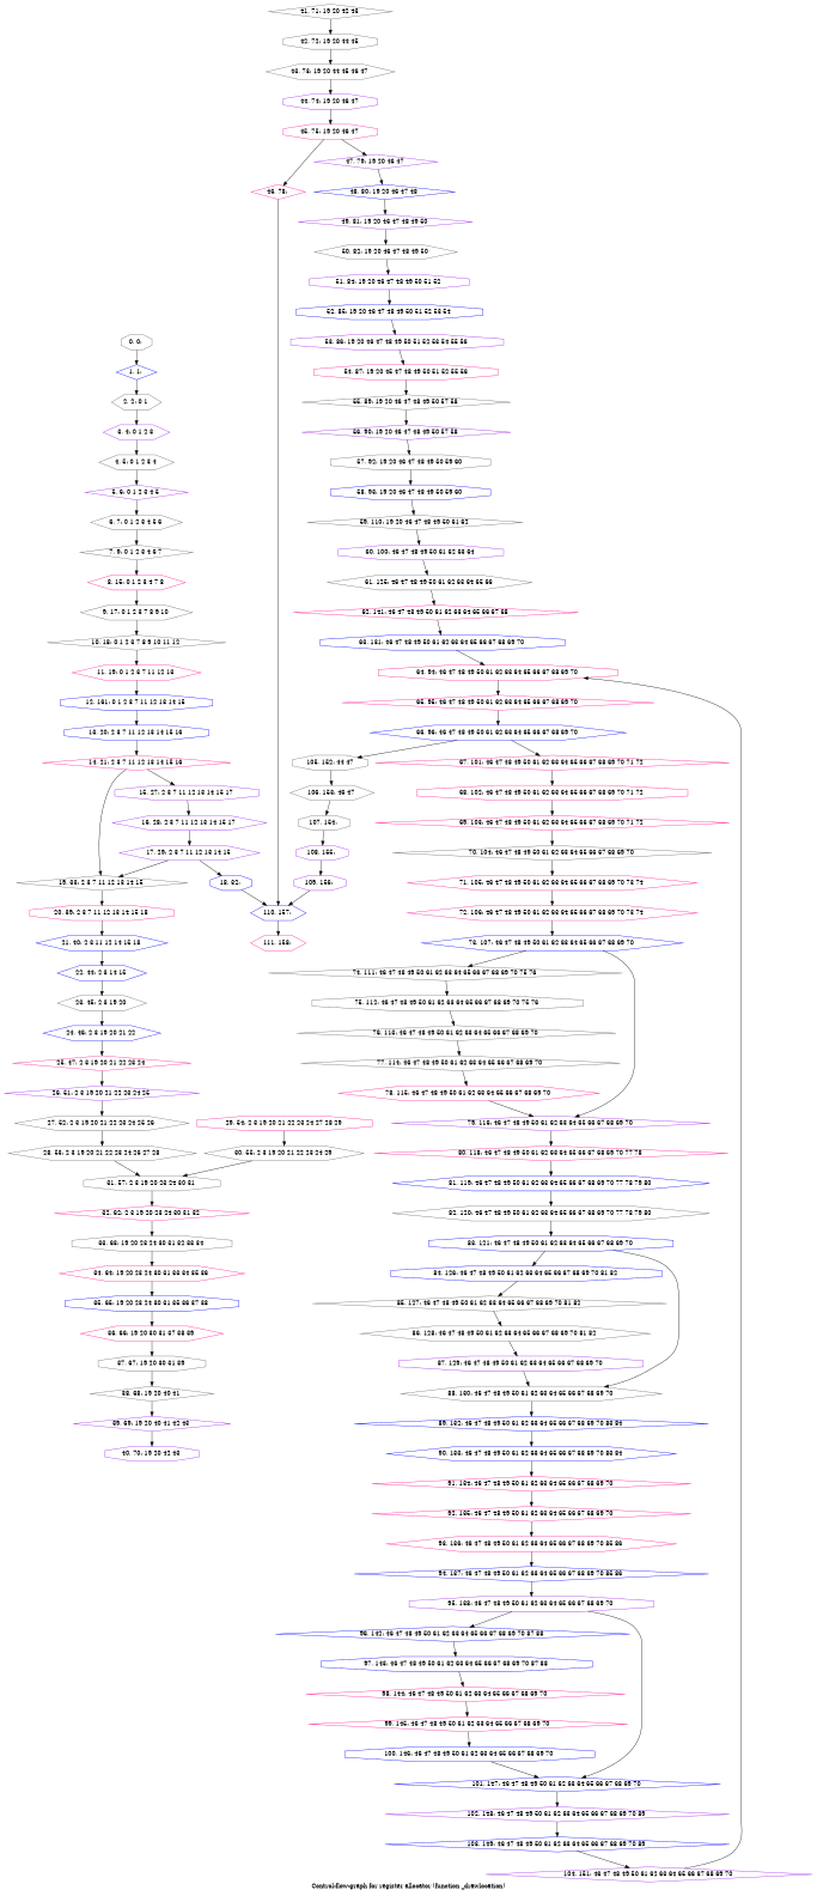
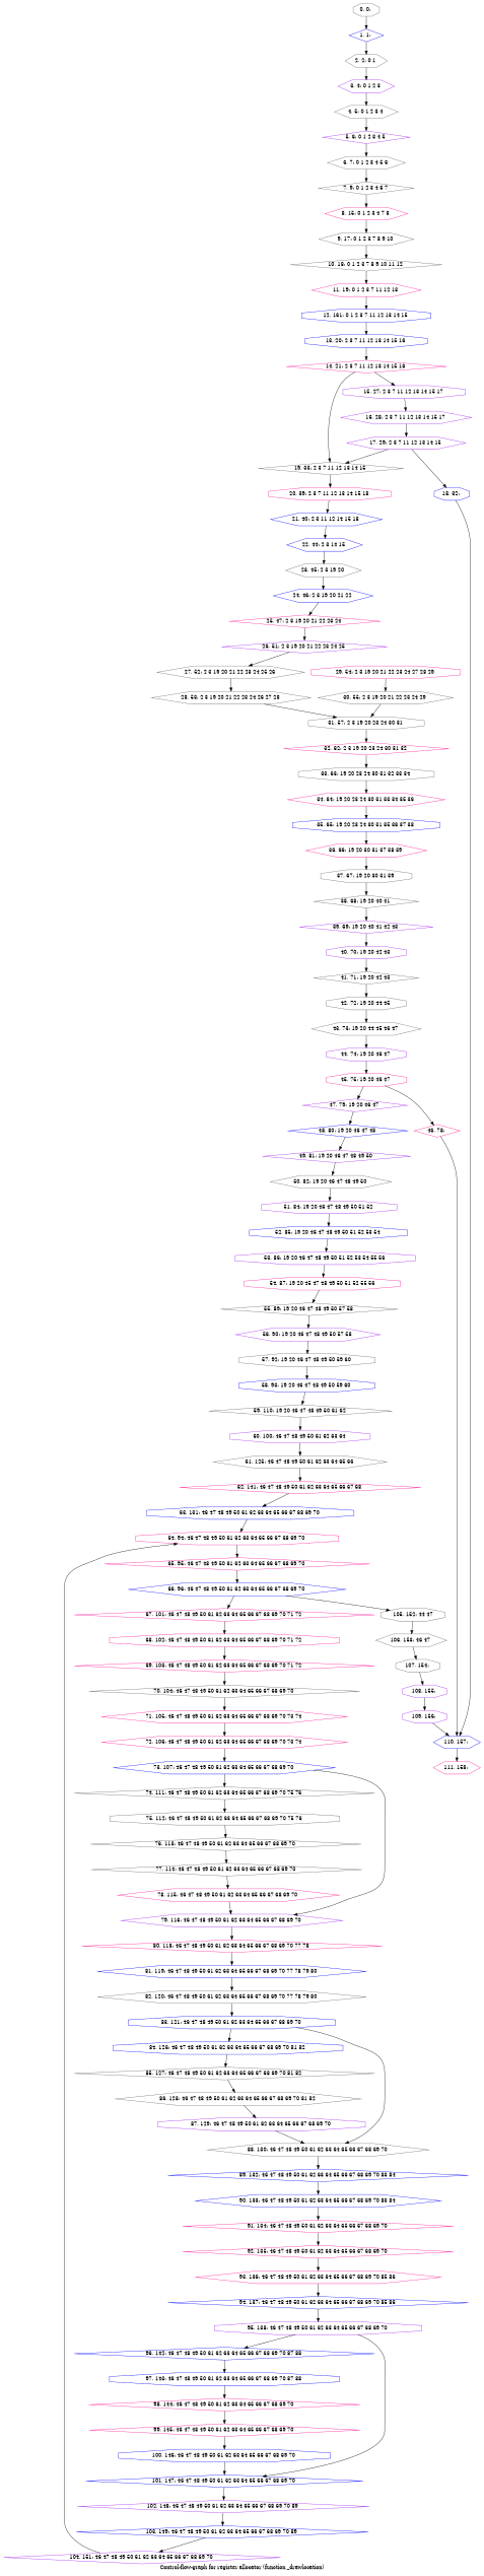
  digraph {
    label="Control-flow-graph for register allocator (function _drawlocation)"
    node [color=gray40 shape=diamond]
    n1 [label="0, 0: " shape=octagon]
    n2 [color=blue label="1, 1: "]
    n3 [label="2, 2: 0 1 " shape=hexagon]
    n4 [color=purple label="3, 4: 0 1 2 3 " shape=hexagon]
    n5 [label="4, 5: 0 1 2 3 4 " shape=hexagon]
    n6 [color=purple label="5, 6: 0 1 2 3 4 5 "]
    n7 [label="6, 7: 0 1 2 3 4 5 6 " shape=hexagon]
    n8 [label="7, 9: 0 1 2 3 4 6 7 "]
    n9 [color=deeppink label="8, 15: 0 1 2 3 4 7 8 " shape=hexagon]
    n10 [label="9, 17: 0 1 2 3 7 8 9 10 " shape=hexagon]
    n11 [label="10, 18: 0 1 2 3 7 8 9 10 11 12 "]
    n12 [color=deeppink label="11, 19: 0 1 2 3 7 11 12 13 " shape=hexagon]
    n13 [color=blue label="12, 161: 0 1 2 3 7 11 12 13 14 15 " shape=octagon]
    n14 [color=blue label="13, 20: 2 3 7 11 12 13 14 15 16 " shape=octagon]
    n15 [color=deeppink label="14, 21: 2 3 7 11 12 13 14 15 16 "]
    n16 [color=purple label="15, 27: 2 3 7 11 12 13 14 15 17 " shape=octagon]
    n17 [label="19, 33: 2 3 7 11 12 13 14 15 "]
    n18 [color=purple label="16, 28: 2 3 7 11 12 13 14 15 17 " shape=hexagon]
    n19 [color=deeppink label="20, 39: 2 3 7 11 12 13 14 15 18 " shape=octagon]
    n20 [color=purple label="17, 29: 2 3 7 11 12 13 14 15 " shape=hexagon]
    n21 [color=blue label="18, 32: " shape=octagon]
    n22 [color=blue label="110, 157: " shape=hexagon]
    n23 [color=deeppink label="111, 158: " shape=hexagon]
    n24 [color=blue label="21, 40: 2 3 11 12 14 15 18 " shape=hexagon]
    n25 [color=blue label="22, 44: 2 3 14 15 " shape=hexagon]
    n26 [label="23, 45: 2 3 19 20 " shape=hexagon]
    n27 [color=blue label="24, 46: 2 3 19 20 21 22 " shape=hexagon]
    n28 [color=deeppink label="25, 47: 2 3 19 20 21 22 23 24 "]
    n29 [color=purple label="26, 51: 2 3 19 20 21 22 23 24 25 "]
    n30 [label="27, 52: 2 3 19 20 21 22 23 24 25 26 " shape=hexagon]
    n31 [label="28, 53: 2 3 19 20 21 22 23 24 26 27 28 " shape=hexagon]
    n32 [label="31, 57: 2 3 19 20 23 24 30 31 " shape=octagon]
    n33 [color=deeppink label="29, 54: 2 3 19 20 21 22 23 24 27 28 29 " shape=octagon]
    n34 [label="30, 55: 2 3 19 20 21 22 23 24 29 " shape=hexagon]
    n35 [color=deeppink label="32, 62: 2 3 19 20 23 24 30 31 32 "]
    n36 [label="33, 63: 19 20 23 24 30 31 32 33 34 " shape=octagon]
    n37 [color=deeppink label="34, 64: 19 20 23 24 30 31 33 34 35 36 " shape=hexagon]
    n38 [color=blue label="35, 65: 19 20 23 24 30 31 35 36 37 38 " shape=octagon]
    n39 [color=deeppink label="36, 66: 19 20 30 31 37 38 39 " shape=hexagon]
    n40 [label="37, 67: 19 20 30 31 39 " shape=octagon]
    n41 [label="38, 68: 19 20 40 41 "]
    n42 [color=purple label="39, 69: 19 20 40 41 42 43 "]
    n43 [color=purple label="40, 70: 19 20 42 43 " shape=octagon]
    n44 [label="41, 71: 19 20 42 43 "]
    n45 [label="42, 72: 19 20 44 45 " shape=octagon]
    n46 [label="43, 73: 19 20 44 45 46 47 " shape=hexagon]
    n47 [color=purple label="44, 74: 19 20 46 47 " shape=octagon]
    n48 [color=deeppink label="45, 75: 19 20 46 47 " shape=octagon]
    n49 [color=deeppink label="46, 78: "]
    n50 [color=purple label="47, 79: 19 20 46 47 "]
    n51 [color=blue label="48, 80: 19 20 46 47 48 "]
    n52 [color=purple label="49, 81: 19 20 46 47 48 49 50 "]
    n53 [label="50, 82: 19 20 46 47 48 49 50 " shape=hexagon]
    n54 [color=purple label="51, 84: 19 20 46 47 48 49 50 51 52 " shape=octagon]
    n55 [color=blue label="52, 85: 19 20 46 47 48 49 50 51 52 53 54 " shape=octagon]
    n56 [color=purple label="53, 86: 19 20 46 47 48 49 50 51 52 53 54 55 56 " shape=octagon]
    n57 [color=deeppink label="54, 87: 19 20 45 47 48 49 50 51 52 55 56" shape=octagon]
    n58 [label="55, 89: 19 20 46 47 48 49 50 57 58 "]
-   n59 [color=purple label="56, 90: 19 20 46 47 48 49 50 57 58 "]
+   n59 [color=purple label="56, 90: 19 20 46 47 48 49 50 57 58 " shape=hexagon]
    n60 [label="57, 92: 19 20 46 47 48 49 50 59 60 " shape=octagon]
    n61 [color=blue label="58, 93: 19 20 46 47 48 49 50 59 60 " shape=octagon]
    n62 [label="59, 110: 19 20 46 47 48 49 50 61 62 "]
    n63 [color=purple label="60, 100: 46 47 48 49 50 61 62 63 64 " shape=octagon]
    n64 [label="61, 125: 46 47 48 49 50 61 62 63 64 65 66 " shape=hexagon]
    n65 [color=deeppink label="62, 141: 46 47 48 49 50 61 62 63 64 65 66 67 68 "]
    n66 [color=blue label="63, 131: 46 47 48 49 50 61 62 63 64 65 66 67 68 69 70 " shape=octagon]
    n67 [color=deeppink label="64, 94: 46 47 48 49 50 61 62 63 64 65 66 67 68 69 70 " shape=octagon]
    n68 [color=deeppink label="65, 95: 46 47 48 49 50 61 62 63 64 65 66 67 68 69 70 "]
    n69 [color=blue label="66, 96: 46 47 48 49 50 61 62 63 64 65 66 67 68 69 70 " shape=hexagon]
    n70 [color=deeppink label="67, 101: 46 47 48 49 50 61 62 63 64 65 66 67 68 69 70 71 72 "]
    n71 [label="105, 152: 44 47" shape=octagon]
    n72 [color=deeppink label="68, 102: 46 47 48 49 50 61 62 63 64 65 66 67 68 69 70 71 72 " shape=octagon]
    n73 [label="106, 153: 46 47 " shape=hexagon]
    n74 [color=deeppink label="69, 103: 46 47 48 49 50 61 62 63 64 65 66 67 68 69 70 71 72 "]
    n75 [label="70, 104: 46 47 48 49 50 61 62 63 64 65 66 67 68 69 70 "]
    n76 [color=deeppink label="71, 105: 46 47 48 49 50 61 62 63 64 65 66 67 68 69 70 73 74 " shape=hexagon]
    n77 [color=deeppink label="72, 106: 46 47 48 49 50 61 62 63 64 65 66 67 68 69 70 73 74 " shape=hexagon]
    n78 [color=blue label="73, 107: 46 47 48 49 50 61 62 63 64 65 66 67 68 69 70 " shape=hexagon]
    n79 [label="74, 111: 46 47 48 49 50 61 62 63 64 65 66 67 68 69 70 75 76 "]
-   n80 [color=purple label="79, 116: 46 47 48 49 50 61 62 63 64 65 66 67 68 69 70 "]
+   n80 [color=purple label="79, 116: 46 47 48 49 50 61 62 63 64 65 66 67 68 69 70 " shape=hexagon]
    n81 [label="75, 112: 46 47 48 49 50 61 62 63 64 65 66 67 68 69 70 75 76 " shape=octagon]
    n82 [color=deeppink label="80, 118: 46 47 48 49 50 61 62 63 64 65 66 67 68 69 70 77 78 "]
    n83 [label="76, 113: 46 47 48 49 50 61 62 63 64 65 66 67 68 69 70 "]
    n84 [label="77, 114: 46 47 48 49 50 61 62 63 64 65 66 67 68 69 70 "]
    n85 [color=deeppink label="78, 115: 46 47 48 49 50 61 62 63 64 65 66 67 68 69 70 " shape=hexagon]
    n86 [color=blue label="81, 119: 46 47 48 49 50 61 62 63 64 65 66 67 68 69 70 77 78 79 80 " shape=hexagon]
    n87 [label="82, 120: 46 47 48 49 50 61 62 63 64 65 66 67 68 69 70 77 78 79 80 " shape=hexagon]
    n88 [color=blue label="83, 121: 46 47 48 49 50 61 62 63 64 65 66 67 68 69 70 " shape=octagon]
    n89 [color=blue label="84, 126: 46 47 48 49 50 61 62 63 64 65 66 67 68 69 70 81 82 " shape=octagon]
    n90 [label="88, 130: 46 47 48 49 50 61 62 63 64 65 66 67 68 69 70 " shape=hexagon]
    n91 [label="85, 127: 46 47 48 49 50 61 62 63 64 65 66 67 68 69 70 81 82 "]
    n92 [color=blue label="89, 132: 46 47 48 49 50 61 62 63 64 65 66 67 68 69 70 83 84 "]
    n93 [label="86, 128: 46 47 48 49 50 61 62 63 64 65 66 67 68 69 70 81 82 " shape=hexagon]
    n94 [color=purple label="87, 129: 46 47 48 49 50 61 62 63 64 65 66 67 68 69 70 " shape=octagon]
    n95 [color=blue label="90, 133: 46 47 48 49 50 61 62 63 64 65 66 67 68 69 70 83 84 " shape=hexagon]
    n96 [color=deeppink label="91, 134: 46 47 48 49 50 61 62 63 64 65 66 67 68 69 70 "]
    n97 [color=deeppink label="92, 135: 46 47 48 49 50 61 62 63 64 65 66 67 68 69 70 "]
    n98 [color=deeppink label="93, 136: 46 47 48 49 50 61 62 63 64 65 66 67 68 69 70 85 86 " shape=hexagon]
    n99 [color=blue label="94, 137: 46 47 48 49 50 61 62 63 64 65 66 67 68 69 70 85 86 "]
    n100 [color=purple label="95, 138: 46 47 48 49 50 61 62 63 64 65 66 67 68 69 70 " shape=octagon]
    n101 [color=blue label="96, 142: 46 47 48 49 50 61 62 63 64 65 66 67 68 69 70 87 88 "]
    n102 [color=blue label="101, 147: 46 47 48 49 50 61 62 63 64 65 66 67 68 69 70 "]
    n103 [color=blue label="97, 143: 46 47 48 49 50 61 62 63 64 65 66 67 68 69 70 87 88 " shape=octagon]
    n104 [color=purple label="102, 148: 46 47 48 49 50 61 62 63 64 65 66 67 68 69 70 89 "]
    n105 [color=deeppink label="98, 144: 46 47 48 49 50 61 62 63 64 65 66 67 68 69 70 "]
    n106 [color=deeppink label="99, 145: 46 47 48 49 50 61 62 63 64 65 66 67 68 69 70 "]
    n107 [color=blue label="100, 146: 46 47 48 49 50 61 62 63 64 65 66 67 68 69 70 " shape=octagon]
    n108 [color=blue label="103, 149: 46 47 48 49 50 61 62 63 64 65 66 67 68 69 70 89 "]
    n109 [color=purple label="104, 151: 46 47 48 49 50 61 62 63 64 65 66 67 68 69 70 "]
    n110 [label="107, 154: " shape=octagon]
    n111 [color=purple label="108, 155: " shape=octagon]
    n112 [color=purple label="109, 156: " shape=octagon]
    n1 -> n2
    n2 -> n3
    n3 -> n4
    n4 -> n5
    n5 -> n6
    n6 -> n7
    n7 -> n8
    n8 -> n9
    n9 -> n10
    n10 -> n11
    n11 -> n12
    n12 -> n13
    n13 -> n14
    n14 -> n15
    n15 -> n16
    n15 -> n17
    n16 -> n18
    n17 -> n19
    n18 -> n20
    n19 -> n24
    n20 -> n17
    n20 -> n21
    n21 -> n22
    n22 -> n23
    n24 -> n25
    n25 -> n26
    n26 -> n27
    n27 -> n28
    n28 -> n29
    n29 -> n30
    n30 -> n31
    n31 -> n32
    n32 -> n35
    n33 -> n34
    n34 -> n32
    n35 -> n36
    n36 -> n37
    n37 -> n38
    n38 -> n39
    n39 -> n40
    n40 -> n41
    n41 -> n42
    n42 -> n43
+   n43 -> n44
    n44 -> n45
    n45 -> n46
    n46 -> n47
    n47 -> n48
    n48 -> n49
    n48 -> n50
    n49 -> n22
    n50 -> n51
    n51 -> n52
    n52 -> n53
    n53 -> n54
    n54 -> n55
    n55 -> n56
    n56 -> n57
    n57 -> n58
    n58 -> n59
    n59 -> n60
    n60 -> n61
    n61 -> n62
    n62 -> n63
    n63 -> n64
    n64 -> n65
    n65 -> n66
    n66 -> n67
    n67 -> n68
    n68 -> n69
    n69 -> n70
    n69 -> n71
    n70 -> n72
    n71 -> n73
    n72 -> n74
    n73 -> n110
    n74 -> n75
    n75 -> n76
    n76 -> n77
    n77 -> n78
    n78 -> n79
    n78 -> n80
    n79 -> n81
    n80 -> n82
    n81 -> n83
    n82 -> n86
    n83 -> n84
    n84 -> n85
    n85 -> n80
    n86 -> n87
    n87 -> n88
    n88 -> n89
    n88 -> n90
    n89 -> n91
    n90 -> n92
    n91 -> n93
    n92 -> n95
    n93 -> n94
    n94 -> n90
    n95 -> n96
    n96 -> n97
    n97 -> n98
    n98 -> n99
    n99 -> n100
    n100 -> n101
    n100 -> n102
    n101 -> n103
    n102 -> n104
    n103 -> n105
    n104 -> n108
    n105 -> n106
    n106 -> n107
    n107 -> n102
    n108 -> n109
    n109 -> n67
    n110 -> n111
    n111 -> n112
    n112 -> n22
  }
